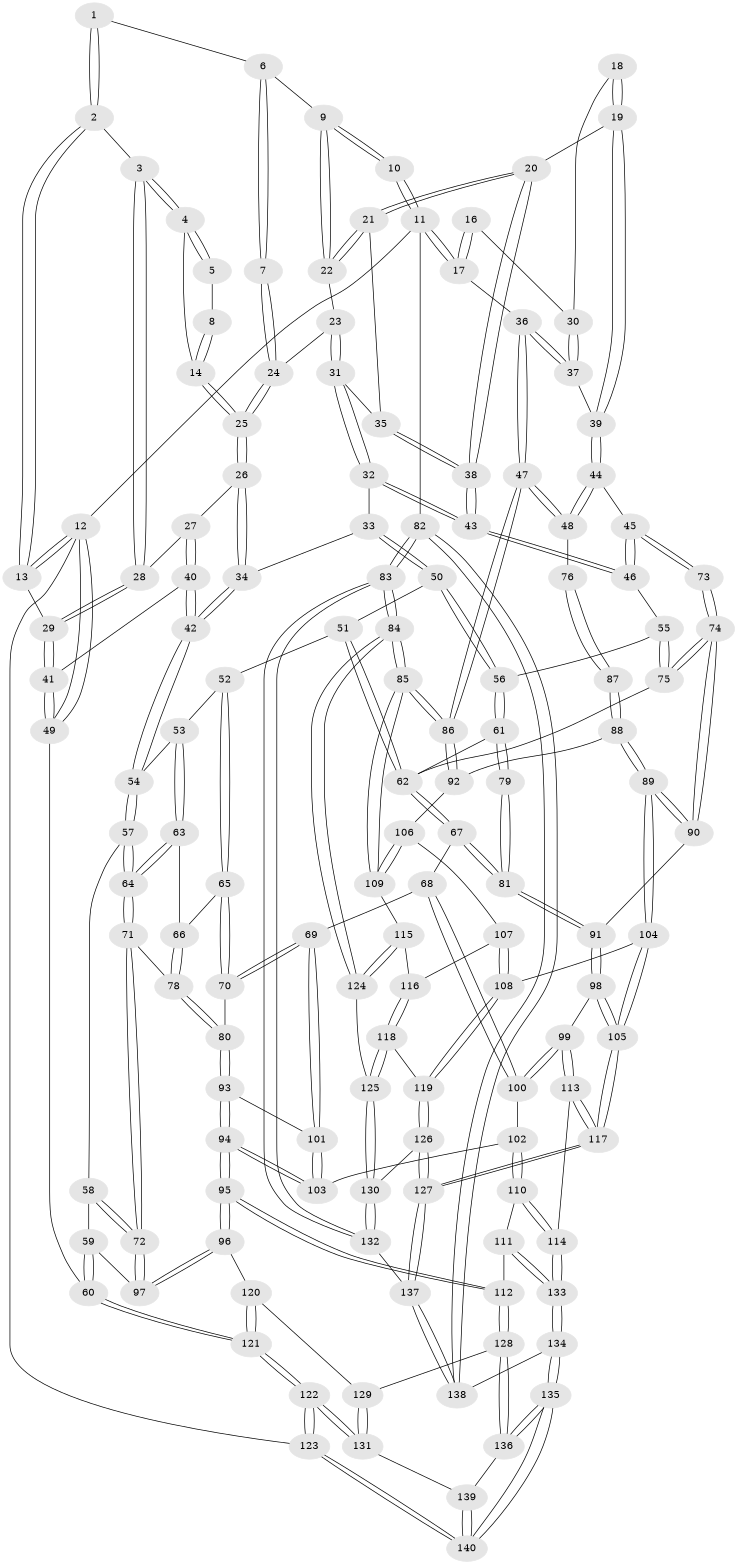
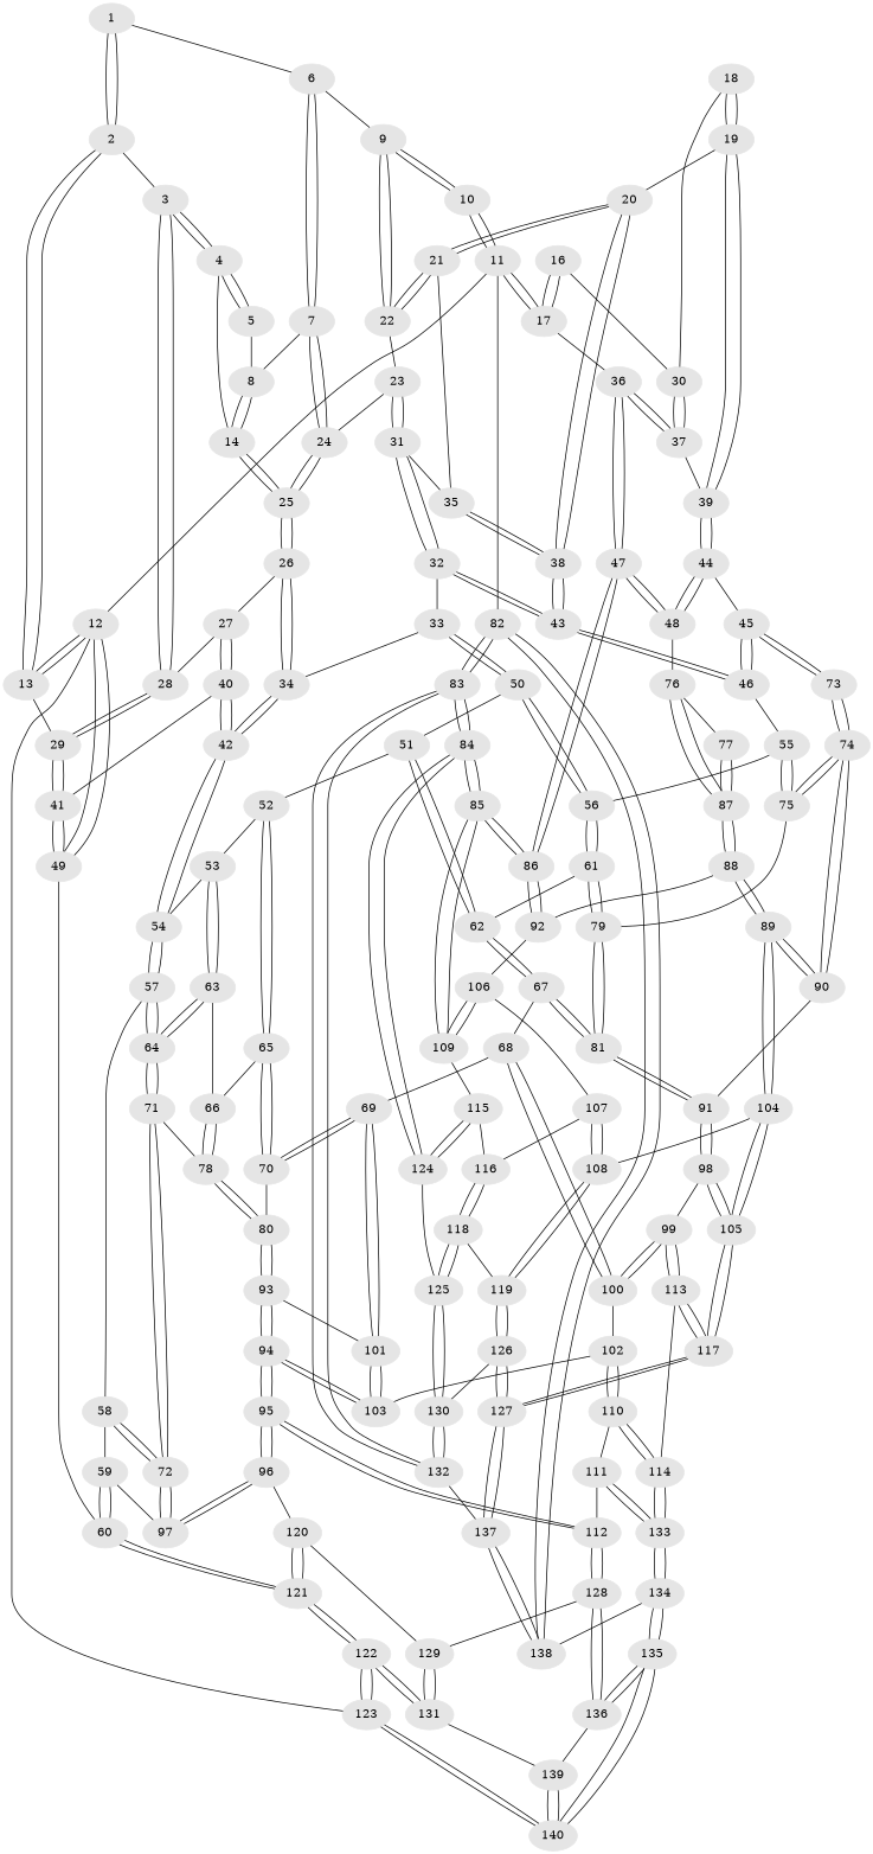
  graph {
    node [color=gray90 style=filled]
    1
    2
    6
    3
    13
    7
    9
    4
    28
    29
    5
    14
    8
    25
    24
    10
    22
    11
    23
    12
    17
    82
    49
    123
    36
    83
    138
    60
    140
    41
    26
    16
    30
    18
    19
    37
    47
    20
    39
    21
    38
    44
    35
    43
    31
    32
    27
    34
    40
    42
    33
    50
    46
    51
    56
    54
    48
    86
    45
    57
    55
    73
    76
    74
    75
    92
+   77
    87
    121
    52
    62
    61
    53
    65
    67
    63
    66
    70
    64
    58
    79
    59
    72
    71
    97
    122
    81
    68
    78
    80
    69
    100
    91
    101
    102
    103
    93
    90
    88
    94
    98
    84
    132
    85
    124
    137
    109
    125
    115
    106
    89
    104
    105
    108
    99
    107
    95
    96
    112
    120
    128
    129
    113
    117
    114
    110
    111
    119
    127
    116
    118
    126
    133
    134
    136
    130
    131
    139
    135
    1 -- 2
    1 -- 2
    1 -- 6
    2 -- 3
    2 -- 13
    2 -- 13
    6 -- 7
    6 -- 7
    6 -- 9
    3 -- 4
    3 -- 4
    3 -- 28
    3 -- 28
    13 -- 29
+   7 -- 8
    7 -- 24
    7 -- 24
    9 -- 10
    9 -- 10
    9 -- 22
    9 -- 22
    4 -- 5
    4 -- 5
    4 -- 14
    28 -- 29
    28 -- 29
    29 -- 41
    29 -- 41
    5 -- 8
    14 -- 25
    14 -- 25
    8 -- 14
    8 -- 14
    25 -- 26
    25 -- 26
    24 -- 25
    24 -- 25
    10 -- 11
    10 -- 11
    22 -- 23
    11 -- 12
    11 -- 17
    11 -- 17
    11 -- 82
    23 -- 24
    23 -- 31
    23 -- 31
    12 -- 13
    12 -- 13
    12 -- 49
    12 -- 49
    12 -- 123
    17 -- 36
    82 -- 83
    82 -- 83
    82 -- 138
    82 -- 138
    49 -- 60
    123 -- 140
    123 -- 140
    36 -- 37
    36 -- 37
    36 -- 47
    36 -- 47
    83 -- 84
    83 -- 84
    83 -- 132
    83 -- 132
    60 -- 121
    60 -- 121
    41 -- 49
    41 -- 49
    26 -- 27
    26 -- 34
    26 -- 34
    16 -- 17
    16 -- 17
    16 -- 30
    30 -- 37
    30 -- 37
    18 -- 30
    18 -- 19
    18 -- 19
    19 -- 20
    19 -- 39
    19 -- 39
    37 -- 39
    47 -- 48
    47 -- 48
    47 -- 86
    47 -- 86
    20 -- 21
    20 -- 21
    20 -- 38
    20 -- 38
    39 -- 44
    39 -- 44
    21 -- 22
    21 -- 22
    21 -- 35
    38 -- 43
    38 -- 43
    44 -- 48
    44 -- 48
    44 -- 45
    35 -- 38
    35 -- 38
    43 -- 46
    43 -- 46
    31 -- 35
    31 -- 32
    31 -- 32
    32 -- 43
    32 -- 43
    32 -- 33
    27 -- 28
    27 -- 40
    27 -- 40
    34 -- 42
    34 -- 42
    40 -- 41
    40 -- 42
    40 -- 42
    42 -- 54
    42 -- 54
    33 -- 34
    33 -- 50
    33 -- 50
    50 -- 51
    50 -- 56
    50 -- 56
    46 -- 55
    51 -- 52
    51 -- 62
    51 -- 62
    56 -- 61
    56 -- 61
    54 -- 57
    54 -- 57
    48 -- 76
    86 -- 92
    86 -- 92
    45 -- 46
    45 -- 46
    45 -- 73
    45 -- 73
    57 -- 64
    57 -- 64
    57 -- 58
    55 -- 56
    55 -- 75
    55 -- 75
    73 -- 74
    73 -- 74
+   76 -- 77
    76 -- 87
    76 -- 87
    74 -- 75
    74 -- 75
    74 -- 90
    74 -- 90
-   75 -- 62
+   75 -- 79
    92 -- 106
+   77 -- 87
+   77 -- 87
    87 -- 88
    87 -- 88
    121 -- 122
    121 -- 122
    52 -- 53
    52 -- 65
    52 -- 65
    62 -- 67
    62 -- 67
    61 -- 62
    61 -- 79
    61 -- 79
    53 -- 54
    53 -- 63
    53 -- 63
    65 -- 66
    65 -- 70
    65 -- 70
    67 -- 81
    67 -- 81
    67 -- 68
    63 -- 66
    63 -- 64
    63 -- 64
    66 -- 78
    66 -- 78
    70 -- 80
    64 -- 71
    64 -- 71
    58 -- 59
    58 -- 72
    58 -- 72
    79 -- 81
    79 -- 81
    59 -- 60
    59 -- 60
    59 -- 97
    72 -- 97
    72 -- 97
    71 -- 72
    71 -- 72
    71 -- 78
    122 -- 123
    122 -- 123
    122 -- 131
    122 -- 131
    81 -- 91
    81 -- 91
    68 -- 69
    68 -- 100
    68 -- 100
    78 -- 80
    78 -- 80
    80 -- 93
    80 -- 93
    69 -- 70
    69 -- 70
    69 -- 101
    69 -- 101
    100 -- 102
    91 -- 98
    91 -- 98
    101 -- 103
    101 -- 103
    102 -- 103
    102 -- 110
    102 -- 110
    93 -- 101
    93 -- 94
    93 -- 94
    90 -- 91
    88 -- 92
    88 -- 89
    88 -- 89
    94 -- 103
    94 -- 103
    94 -- 95
    94 -- 95
    98 -- 105
    98 -- 105
    98 -- 99
    84 -- 85
    84 -- 85
    84 -- 124
    84 -- 124
    132 -- 137
    85 -- 86
    85 -- 86
    85 -- 109
    85 -- 109
    124 -- 125
    137 -- 138
    137 -- 138
    109 -- 115
    125 -- 130
    125 -- 130
    115 -- 124
    115 -- 124
    115 -- 116
    106 -- 109
    106 -- 109
    106 -- 107
    89 -- 90
    89 -- 90
    89 -- 104
    89 -- 104
    104 -- 105
    104 -- 105
    104 -- 108
    105 -- 117
    105 -- 117
    108 -- 119
    108 -- 119
    99 -- 100
    99 -- 100
    99 -- 113
    99 -- 113
    107 -- 108
    107 -- 108
    107 -- 116
    95 -- 96
    95 -- 96
    95 -- 112
    95 -- 112
    96 -- 97
    96 -- 97
    96 -- 120
    112 -- 128
    112 -- 128
    120 -- 121
    120 -- 121
    120 -- 129
    128 -- 129
    128 -- 136
    128 -- 136
    129 -- 131
    129 -- 131
    113 -- 117
    113 -- 117
    113 -- 114
    117 -- 127
    117 -- 127
    114 -- 133
    114 -- 133
    110 -- 114
    110 -- 114
    110 -- 111
    111 -- 112
    111 -- 133
    111 -- 133
    119 -- 126
    119 -- 126
    127 -- 137
    127 -- 137
    116 -- 118
    116 -- 118
    118 -- 125
    118 -- 125
    118 -- 119
    126 -- 127
    126 -- 127
    126 -- 130
    133 -- 134
    133 -- 134
    134 -- 138
    134 -- 135
    134 -- 135
    136 -- 139
    130 -- 132
    130 -- 132
    131 -- 139
    139 -- 140
    139 -- 140
    135 -- 140
    135 -- 140
    135 -- 136
    135 -- 136
  }
